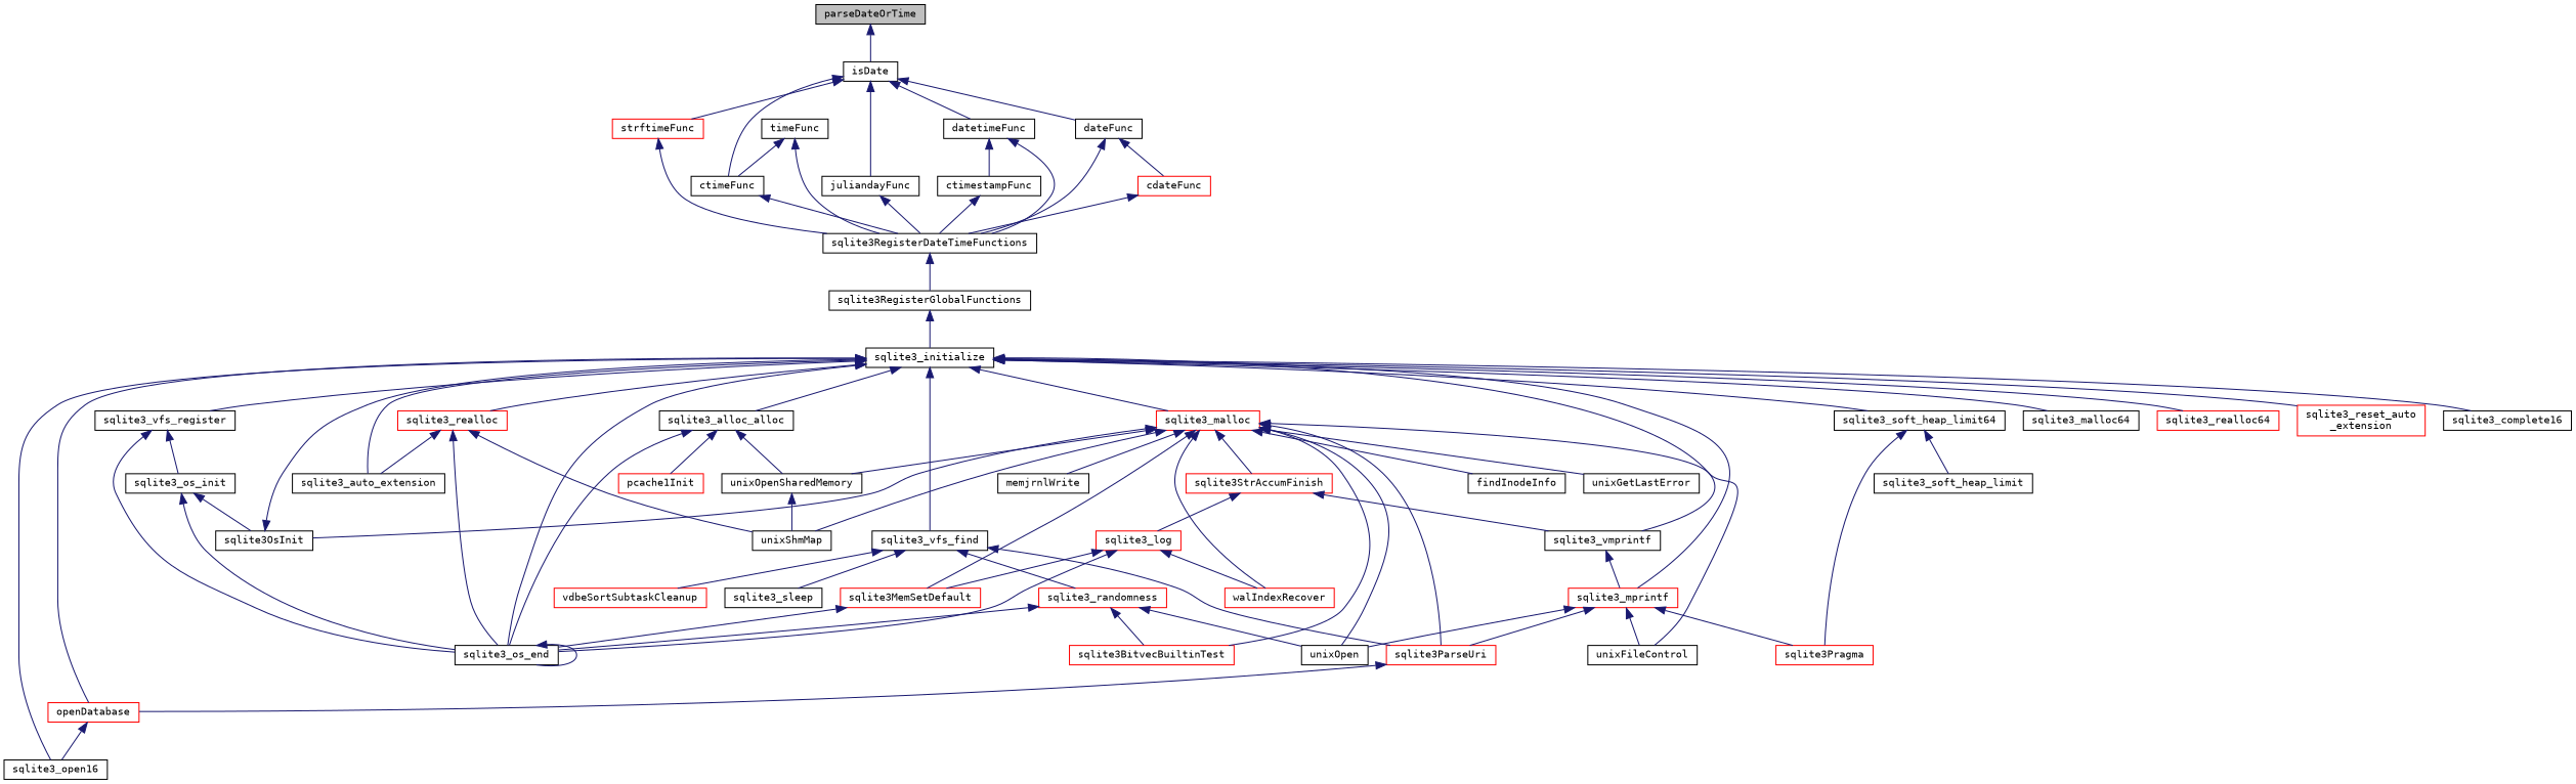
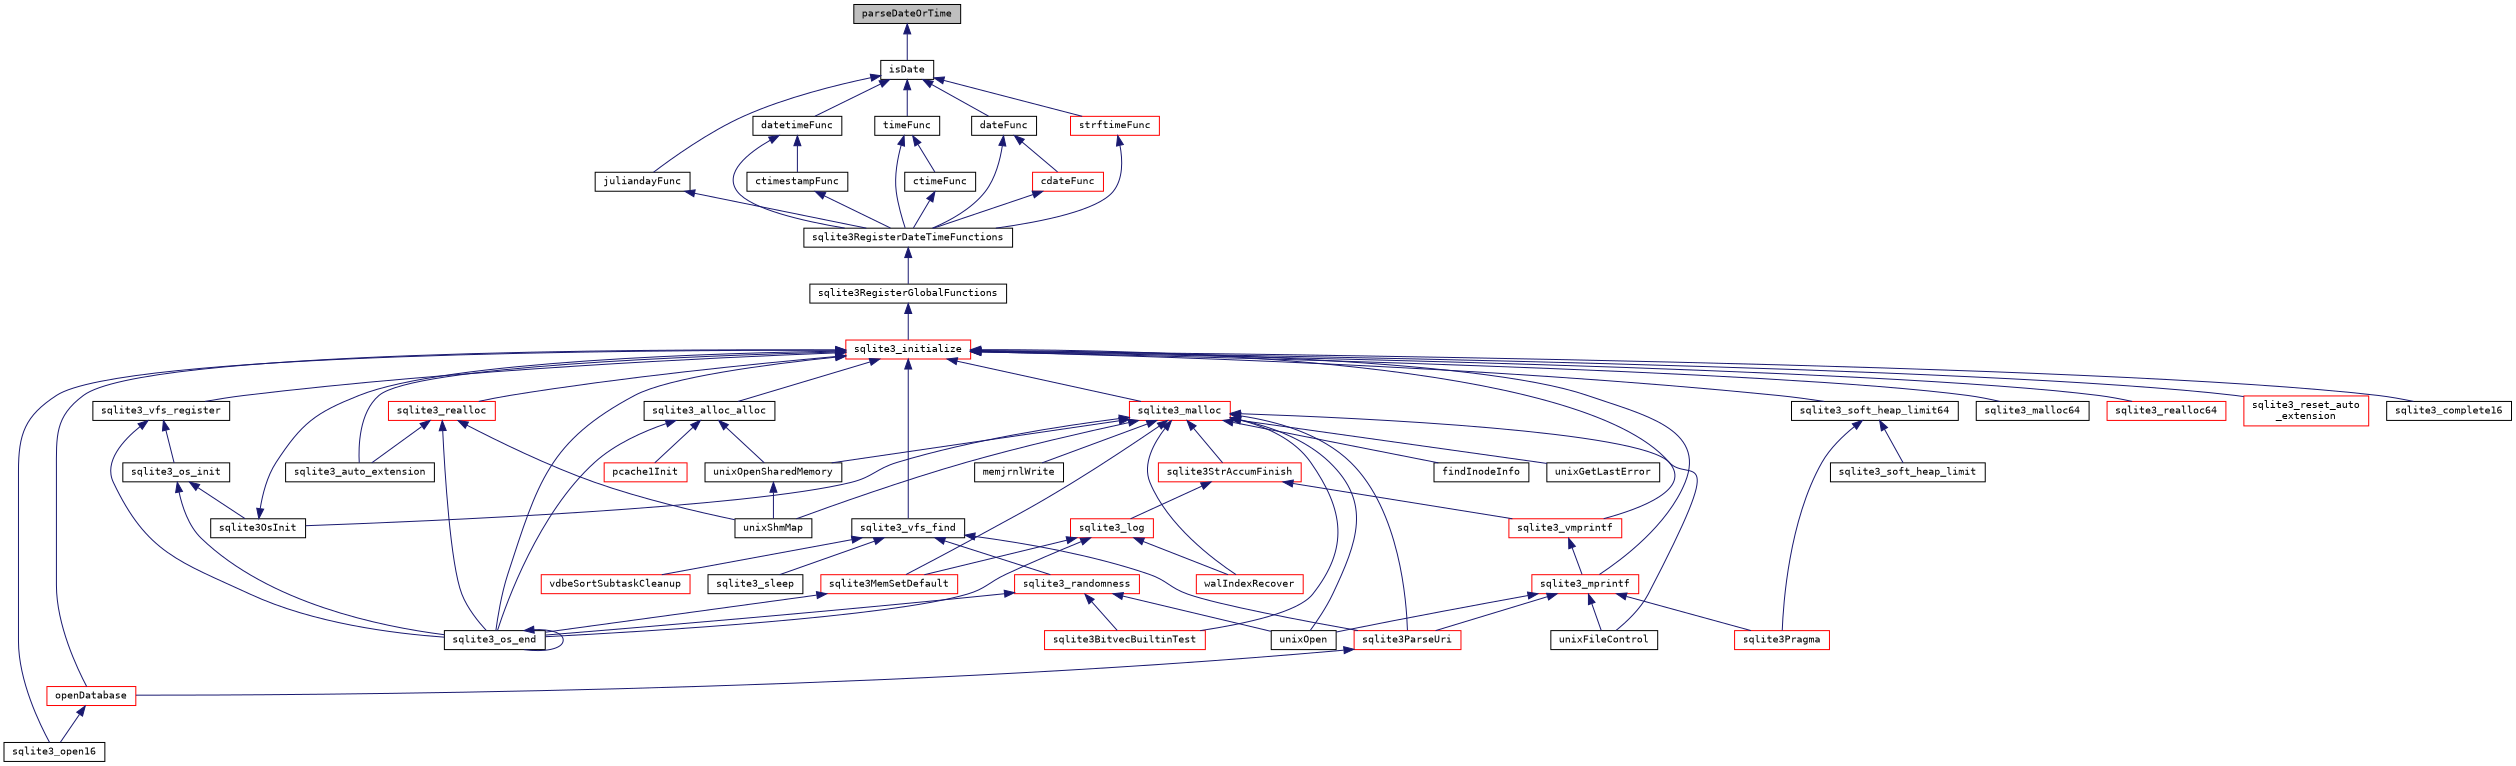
  digraph {
    fontname="DejaVu Sans Mono"
    rankdir=TB
    node [color=black fillcolor=white fontname="DejaVu Sans Mono" fontsize=10 shape=record style=filled]
    edge [color=midnightblue dir=back fontname="DejaVu Sans Mono" fontsize=10 labelfontname=FreeSans labelfontsize=10 style=solid]
    n1 [fillcolor=grey75 fontcolor=black height=0.2 label=parseDateOrTime width=0.4]
    n2 [height=0.2 label=isDate width=0.4]
    n3 [height=0.2 label=juliandayFunc width=0.4]
    n4 [height=0.2 label=datetimeFunc width=0.4]
    n5 [height=0.2 label=timeFunc width=0.4]
    n6 [height=0.2 label=dateFunc width=0.4]
    n7 [color=red height=0.2 label=strftimeFunc width=0.4]
    n8 [height=0.2 label=sqlite3RegisterDateTimeFunctions width=0.4]
    n9 [height=0.2 label=ctimestampFunc width=0.4]
    n10 [height=0.2 label=ctimeFunc width=0.4]
    n11 [color=red height=0.2 label=cdateFunc width=0.4]
    n12 [height=0.2 label=sqlite3RegisterGlobalFunctions width=0.4]
-   n13 [height=0.2 label=sqlite3_initialize width=0.4]
+   n13 [color=red height=0.2 label=sqlite3_initialize width=0.4]
    n14 [height=0.2 label=sqlite3_vfs_find width=0.4]
    n15 [height=0.2 label=sqlite3_os_end width=0.4]
    n16 [color=red height=0.2 label=openDatabase width=0.4]
    n17 [height=0.2 label=sqlite3_open16 width=0.4]
    n18 [height=0.2 label=sqlite3_vfs_register width=0.4]
    n19 [height=0.2 label=sqlite3_alloc_alloc width=0.4]
    n20 [height=0.2 label=sqlite3_soft_heap_limit64 width=0.4]
    n21 [color=red height=0.2 label=sqlite3_malloc width=0.4]
-   n22 [height=0.2 label=sqlite3_vmprintf width=0.4]
+   n22 [color=red height=0.2 label=sqlite3_vmprintf width=0.4]
    n23 [color=red height=0.2 label=sqlite3_mprintf width=0.4]
    n24 [height=0.2 label=sqlite3_malloc64 width=0.4]
    n25 [color=red height=0.2 label=sqlite3_realloc width=0.4]
    n26 [height=0.2 label=sqlite3_auto_extension width=0.4]
    n27 [color=red height=0.2 label=sqlite3_realloc64 width=0.4]
    n28 [color=red height=0.2 label="sqlite3_reset_auto\l_extension" width=0.4]
    n29 [height=0.2 label=sqlite3_complete16 width=0.4]
    n30 [color=red height=0.2 label=sqlite3_randomness width=0.4]
    n31 [color=red height=0.2 label=vdbeSortSubtaskCleanup width=0.4]
    n32 [color=red height=0.2 label=sqlite3ParseUri width=0.4]
    n33 [height=0.2 label=sqlite3_sleep width=0.4]
    n34 [height=0.2 label=sqlite3_os_init width=0.4]
    n35 [height=0.2 label=unixOpenSharedMemory width=0.4]
    n36 [color=red height=0.2 label=pcache1Init width=0.4]
    n37 [height=0.2 label=sqlite3_soft_heap_limit width=0.4]
    n38 [color=red height=0.2 label=sqlite3Pragma width=0.4]
    n39 [height=0.2 label=unixOpen width=0.4]
    n40 [color=red height=0.2 label=sqlite3BitvecBuiltinTest width=0.4]
    n41 [height=0.2 label=sqlite3OsInit width=0.4]
    n42 [height=0.2 label=unixShmMap width=0.4]
    n43 [color=red height=0.2 label=sqlite3MemSetDefault width=0.4]
    n44 [color=red height=0.2 label=sqlite3StrAccumFinish width=0.4]
    n45 [height=0.2 label=unixFileControl width=0.4]
    n46 [color=red height=0.2 label=walIndexRecover width=0.4]
    n47 [height=0.2 label=findInodeInfo width=0.4]
    n48 [height=0.2 label=unixGetLastError width=0.4]
    n49 [height=0.2 label=memjrnlWrite width=0.4]
    n50 [color=red height=0.2 label=sqlite3_log width=0.4]
    n1 -> n2
    n2 -> n3
    n2 -> n4
-   n2 -> n10
+   n2 -> n5
    n2 -> n6
    n2 -> n7
    n3 -> n8
    n4 -> n8
    n4 -> n9
    n5 -> n8
    n5 -> n10
    n6 -> n8
    n6 -> n11
    n7 -> n8
    n8 -> n12
    n9 -> n8
    n10 -> n8
    n11 -> n8
    n12 -> n13
    n13 -> n14
    n13 -> n15
    n13 -> n16
    n13 -> n17
    n13 -> n18
    n13 -> n19
    n13 -> n20
    n13 -> n21
    n13 -> n22
    n13 -> n23
    n13 -> n24
    n13 -> n25
    n13 -> n26
    n13 -> n27
    n13 -> n28
    n13 -> n29
    n14 -> n30
    n14 -> n31
    n14 -> n32
    n14 -> n33
    n15 -> n15
    n16 -> n17
    n18 -> n15
    n18 -> n34
    n19 -> n15
    n19 -> n35
    n19 -> n36
    n20 -> n37
    n20 -> n38
    n21 -> n32
    n21 -> n35
    n21 -> n39
    n21 -> n40
    n21 -> n41
    n21 -> n42
    n21 -> n43
    n21 -> n44
    n21 -> n45
    n21 -> n46
    n21 -> n47
    n21 -> n48
    n21 -> n49
    n22 -> n23
    n23 -> n32
    n23 -> n38
    n23 -> n39
    n23 -> n45
    n25 -> n15
    n25 -> n26
    n25 -> n42
    n30 -> n15
    n30 -> n39
    n30 -> n40
    n32 -> n16
    n34 -> n15
    n34 -> n41
    n35 -> n42
    n41 -> n13
    n43 -> n15
    n44 -> n22
    n44 -> n50
    n50 -> n15
    n50 -> n43
    n50 -> n46
  }
